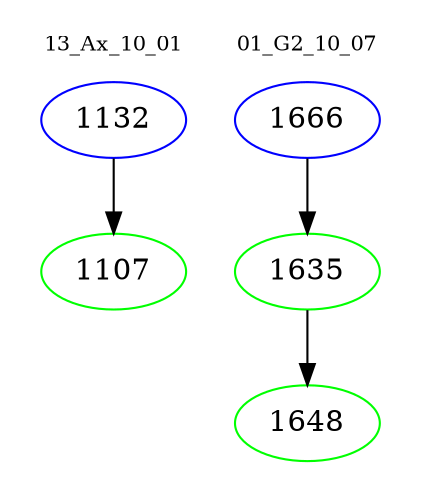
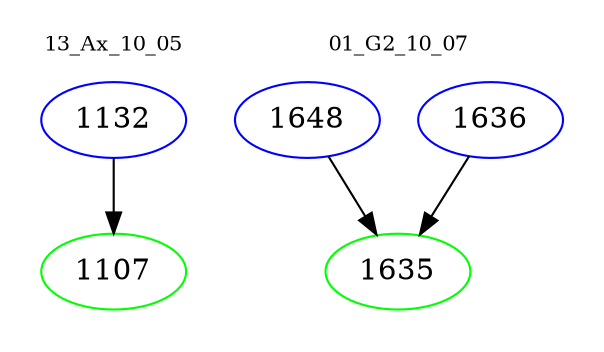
  digraph {
    node [color=blue]
    edge [color=black]
    n1 [label=1132]
    n2 [color=green label=1107]
-   n3 [label=1666]
+   n3 [label=1636]
    n4 [color=green label=1635]
-   n5 [color=green label=1648]
+   n5 [label=1648]
    subgraph cluster_1 {
      color=white
      fontsize=10
-     label="13_Ax_10_01"
+     label="13_Ax_10_05"
      n1
      n2
    }
    subgraph cluster_2 {
      color=white
      fontsize=10
      label="01_G2_10_07"
      n3
      n4
      n5
    }
    n1 -> n2
    n3 -> n4
-   n4 -> n5
+   n5 -> n4
  }
